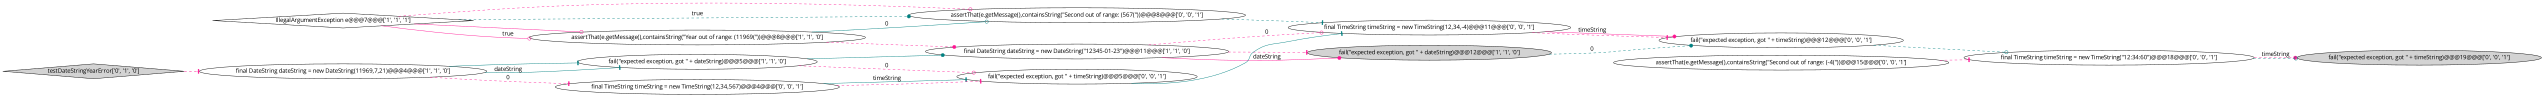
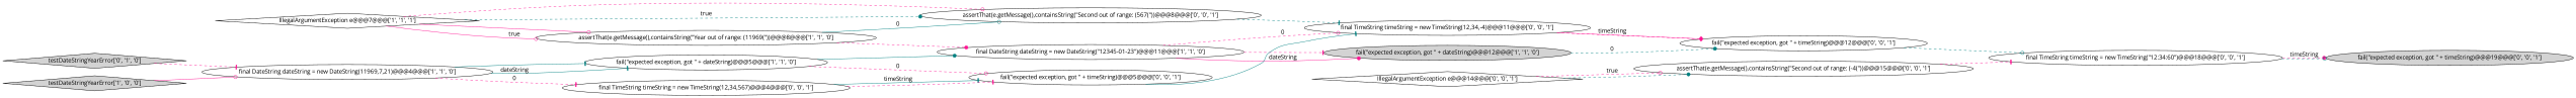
  digraph {
    fontname="Open Sans"
    rankdir=LR
    node [fillcolor=white fontname="Open Sans" shape=ellipse style=filled]
    edge [arrowhead=tee color=deeppink fontname="Open Sans" style=dashed]
    n1 [label="IllegalArgumentException e@@@7@@@['1', '1', '1']" shape=diamond]
    n2 [label="assertThat(e.getMessage(),containsString(\"Second out of range: (567(\"))@@@8@@@['0', '0', '1']"]
    n3 [label="assertThat(e.getMessage(),containsString(\"Year out of range: (11969(\"))@@@8@@@['1', '1', '0']"]
    n4 [label="final TimeString timeString = new TimeString(12,34,-4)@@@11@@@['0', '0', '1']"]
    n5 [label="final DateString dateString = new DateString(\"12345-01-23\")@@@11@@@['1', '1', '0']"]
    n6 [fillcolor=lightgray label="fail(\"expected exception, got \" + dateString)@@@12@@@['1', '1', '0']"]
    n7 [label="fail(\"expected exception, got \" + timeString)@@@12@@@['0', '0', '1']"]
    n8 [label="final TimeString timeString = new TimeString(\"12:34:60\")@@@18@@@['0', '0', '1']"]
+   n9 [label="IllegalArgumentException e@@@14@@@['0', '0', '1']" shape=diamond]
    n10 [label="assertThat(e.getMessage(),containsString(\"Second out of range: (-4(\"))@@@15@@@['0', '0', '1']"]
    n11 [label="fail(\"expected exception, got \" + timeString)@@@5@@@['0', '0', '1']"]
    n12 [fillcolor=lightgray label="fail(\"expected exception, got \" + timeString)@@@19@@@['0', '0', '1']"]
    n13 [label="fail(\"expected exception, got \" + dateString)@@@5@@@['1', '1', '0']"]
    n14 [fillcolor=lightgray label="testDateStringYearError['0', '1', '0']" shape=diamond]
    n15 [label="final DateString dateString = new DateString(11969,7,21)@@@4@@@['1', '1', '0']"]
    n16 [label="final TimeString timeString = new TimeString(12,34,567)@@@4@@@['0', '0', '1']"]
+   n17 [fillcolor=lightgray label="testDateStringYearError['1', '0', '0']" shape=diamond]
    n1 -> n2 [arrowhead=odot]
    n1 -> n2 [arrowhead=dot color=teal label=true]
    n1 -> n3 [arrowhead=odot style=solid]
    n1 -> n3 [arrowhead=odot label=true style=solid]
    n2 -> n4 [color=teal]
    n3 -> n2 [arrowhead=odot color=teal label=0 style=solid]
    n3 -> n5 [arrowhead=dot]
    n4 -> n7 [arrowhead=dot label=timeString style=solid]
    n4 -> n7
    n5 -> n4 [arrowhead=odot label=0]
    n5 -> n6
    n5 -> n6 [arrowhead=dot label=dateString style=solid]
    n6 -> n7 [arrowhead=dot color=teal label=0]
    n7 -> n8 [arrowhead=odot color=teal]
    n8 -> n12 [arrowhead=dot label=timeString]
    n8 -> n12 [arrowhead=odot color=teal]
+   n9 -> n10 [arrowhead=odot label=true]
+   n9 -> n10 [arrowhead=dot color=teal]
    n10 -> n8
    n11 -> n4 [color=teal style=solid]
    n13 -> n5 [arrowhead=dot color=teal style=solid]
    n13 -> n11 [arrowhead=odot label=0]
    n14 -> n15
    n15 -> n13 [color=teal style=solid]
    n15 -> n13 [color=teal label=dateString style=solid]
    n15 -> n16 [label=0]
    n16 -> n11 [color=teal label=timeString style=solid]
    n16 -> n11
+   n17 -> n15 [arrowhead=odot style=solid]
  }
